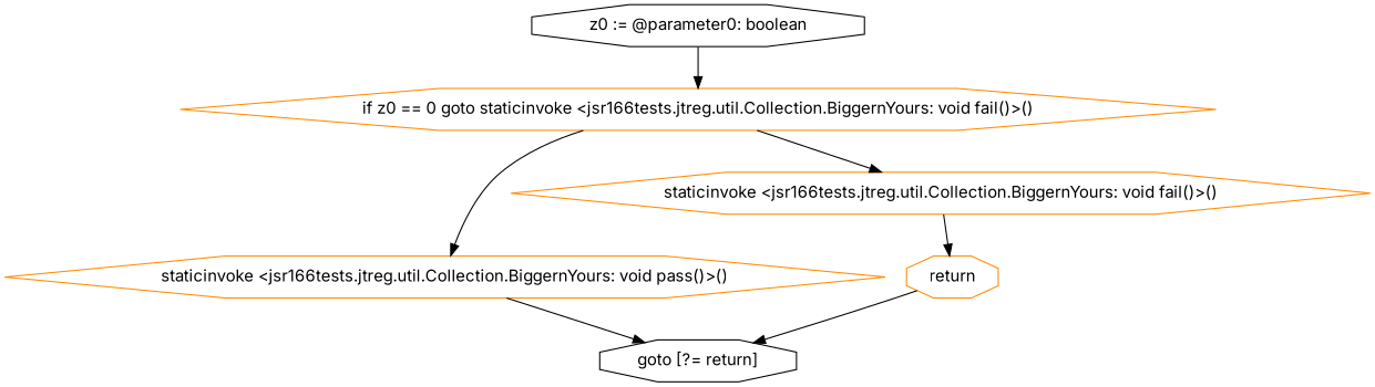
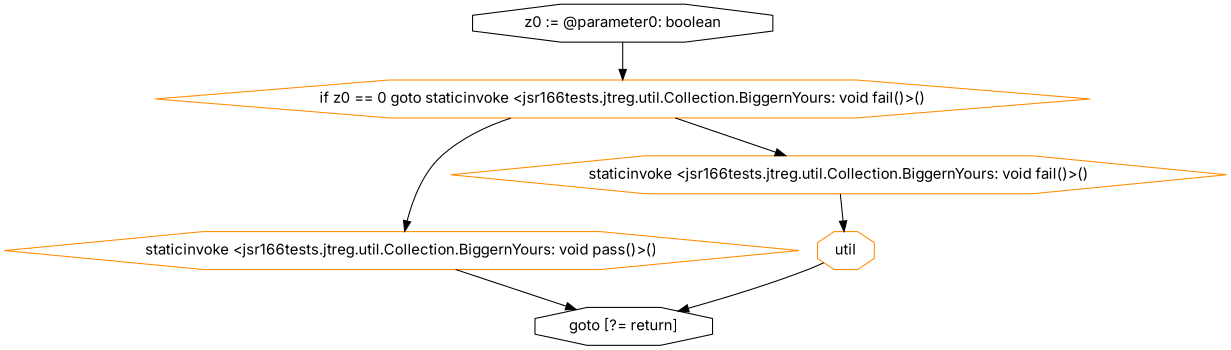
  digraph {
    fontname=Inter
    node [color=darkorange fontname=Inter shape=octagon]
    edge [fontname=Inter]
    "z0 := @parameter0: boolean" [color=black]
    "if z0 == 0 goto staticinvoke <jsr166tests.jtreg.util.Collection.BiggernYours: void fail()>()" [shape=hexagon]
    "staticinvoke <jsr166tests.jtreg.util.Collection.BiggernYours: void pass()>()" [shape=hexagon]
    "staticinvoke <jsr166tests.jtreg.util.Collection.BiggernYours: void fail()>()" [shape=hexagon]
    "goto [?= return]" [color=black]
-   return
+   return [label=util]
    "z0 := @parameter0: boolean" -> "if z0 == 0 goto staticinvoke <jsr166tests.jtreg.util.Collection.BiggernYours: void fail()>()"
    "if z0 == 0 goto staticinvoke <jsr166tests.jtreg.util.Collection.BiggernYours: void fail()>()" -> "staticinvoke <jsr166tests.jtreg.util.Collection.BiggernYours: void pass()>()"
    "if z0 == 0 goto staticinvoke <jsr166tests.jtreg.util.Collection.BiggernYours: void fail()>()" -> "staticinvoke <jsr166tests.jtreg.util.Collection.BiggernYours: void fail()>()"
    "staticinvoke <jsr166tests.jtreg.util.Collection.BiggernYours: void pass()>()" -> "goto [?= return]"
    "staticinvoke <jsr166tests.jtreg.util.Collection.BiggernYours: void fail()>()" -> return
    return -> "goto [?= return]"
  }
